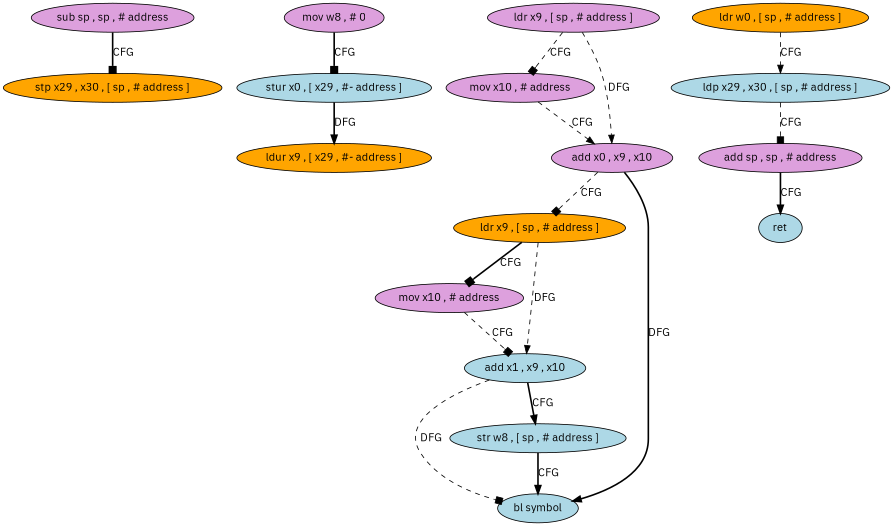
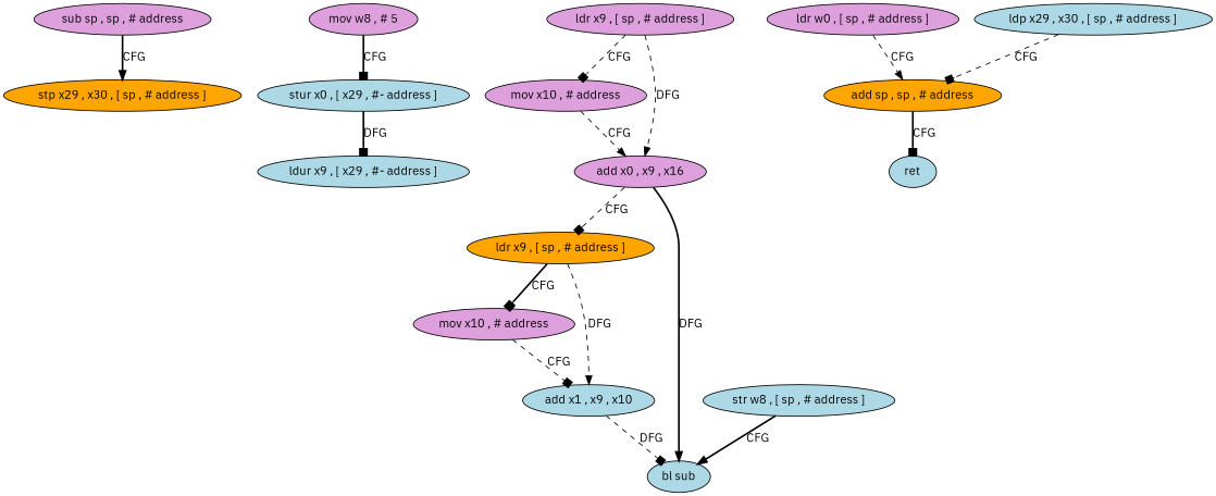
  digraph {
    fontname="IBM Plex Sans"
    node [fillcolor=lightblue fontname="IBM Plex Sans" style=filled]
    edge [arrowhead=box fontname="IBM Plex Sans" style=dashed]
    n1 [fillcolor=plum label="sub sp , sp , # address"]
    n2 [fillcolor=orange label="stp x29 , x30 , [ sp , # address ]"]
-   n3 [fillcolor=plum label="mov w8 , # 0"]
+   n3 [fillcolor=plum label="mov w8 , # 5"]
    n4 [label="stur x0 , [ x29 , #- address ]"]
-   n5 [fillcolor=orange label="ldur x9 , [ x29 , #- address ]"]
+   n5 [label="ldur x9 , [ x29 , #- address ]"]
    n6 [fillcolor=plum label="ldr x9 , [ sp , # address ]"]
    n7 [fillcolor=plum label="mov x10 , # address"]
-   n8 [fillcolor=plum label="add x0 , x9 , x10"]
+   n8 [fillcolor=plum label="add x0 , x9 , x16"]
    n9 [fillcolor=orange label="ldr x9 , [ sp , # address ]"]
    n10 [fillcolor=plum label="mov x10 , # address"]
    n11 [label="add x1 , x9 , x10"]
-   n12 [label="bl symbol"]
+   n12 [label="bl sub"]
    n13 [label="str w8 , [ sp , # address ]"]
-   n14 [fillcolor=orange label="ldr w0 , [ sp , # address ]"]
+   n14 [fillcolor=plum label="ldr w0 , [ sp , # address ]"]
    n15 [label="ldp x29 , x30 , [ sp , # address ]"]
-   n16 [fillcolor=plum label="add sp , sp , # address"]
+   n16 [fillcolor=orange label="add sp , sp , # address"]
    n17 [label=ret]
-   n1 -> n2 [label=CFG style=bold]
+   n1 -> n2 [arrowhead=normal label=CFG style=bold]
    n3 -> n4 [label=CFG style=bold]
-   n4 -> n5 [arrowhead=normal label=DFG style=bold]
+   n4 -> n5 [label=DFG style=bold]
    n6 -> n7 [label=CFG]
    n6 -> n8 [arrowhead=normal label=DFG]
    n7 -> n8 [arrowhead=normal label=CFG]
    n8 -> n9 [label=CFG]
    n8 -> n12 [arrowhead=normal label=DFG style=bold]
    n9 -> n10 [label=CFG style=bold]
    n9 -> n11 [arrowhead=normal label=DFG]
    n10 -> n11 [label=CFG]
    n11 -> n12 [label=DFG]
-   n11 -> n13 [arrowhead=normal label=CFG style=bold]
    n13 -> n12 [arrowhead=normal label=CFG style=bold]
-   n14 -> n15 [arrowhead=normal label=CFG]
+   n14 -> n16 [arrowhead=normal label=CFG]
    n15 -> n16 [label=CFG]
-   n16 -> n17 [arrowhead=normal label=CFG style=bold]
+   n16 -> n17 [label=CFG style=bold]
  }
